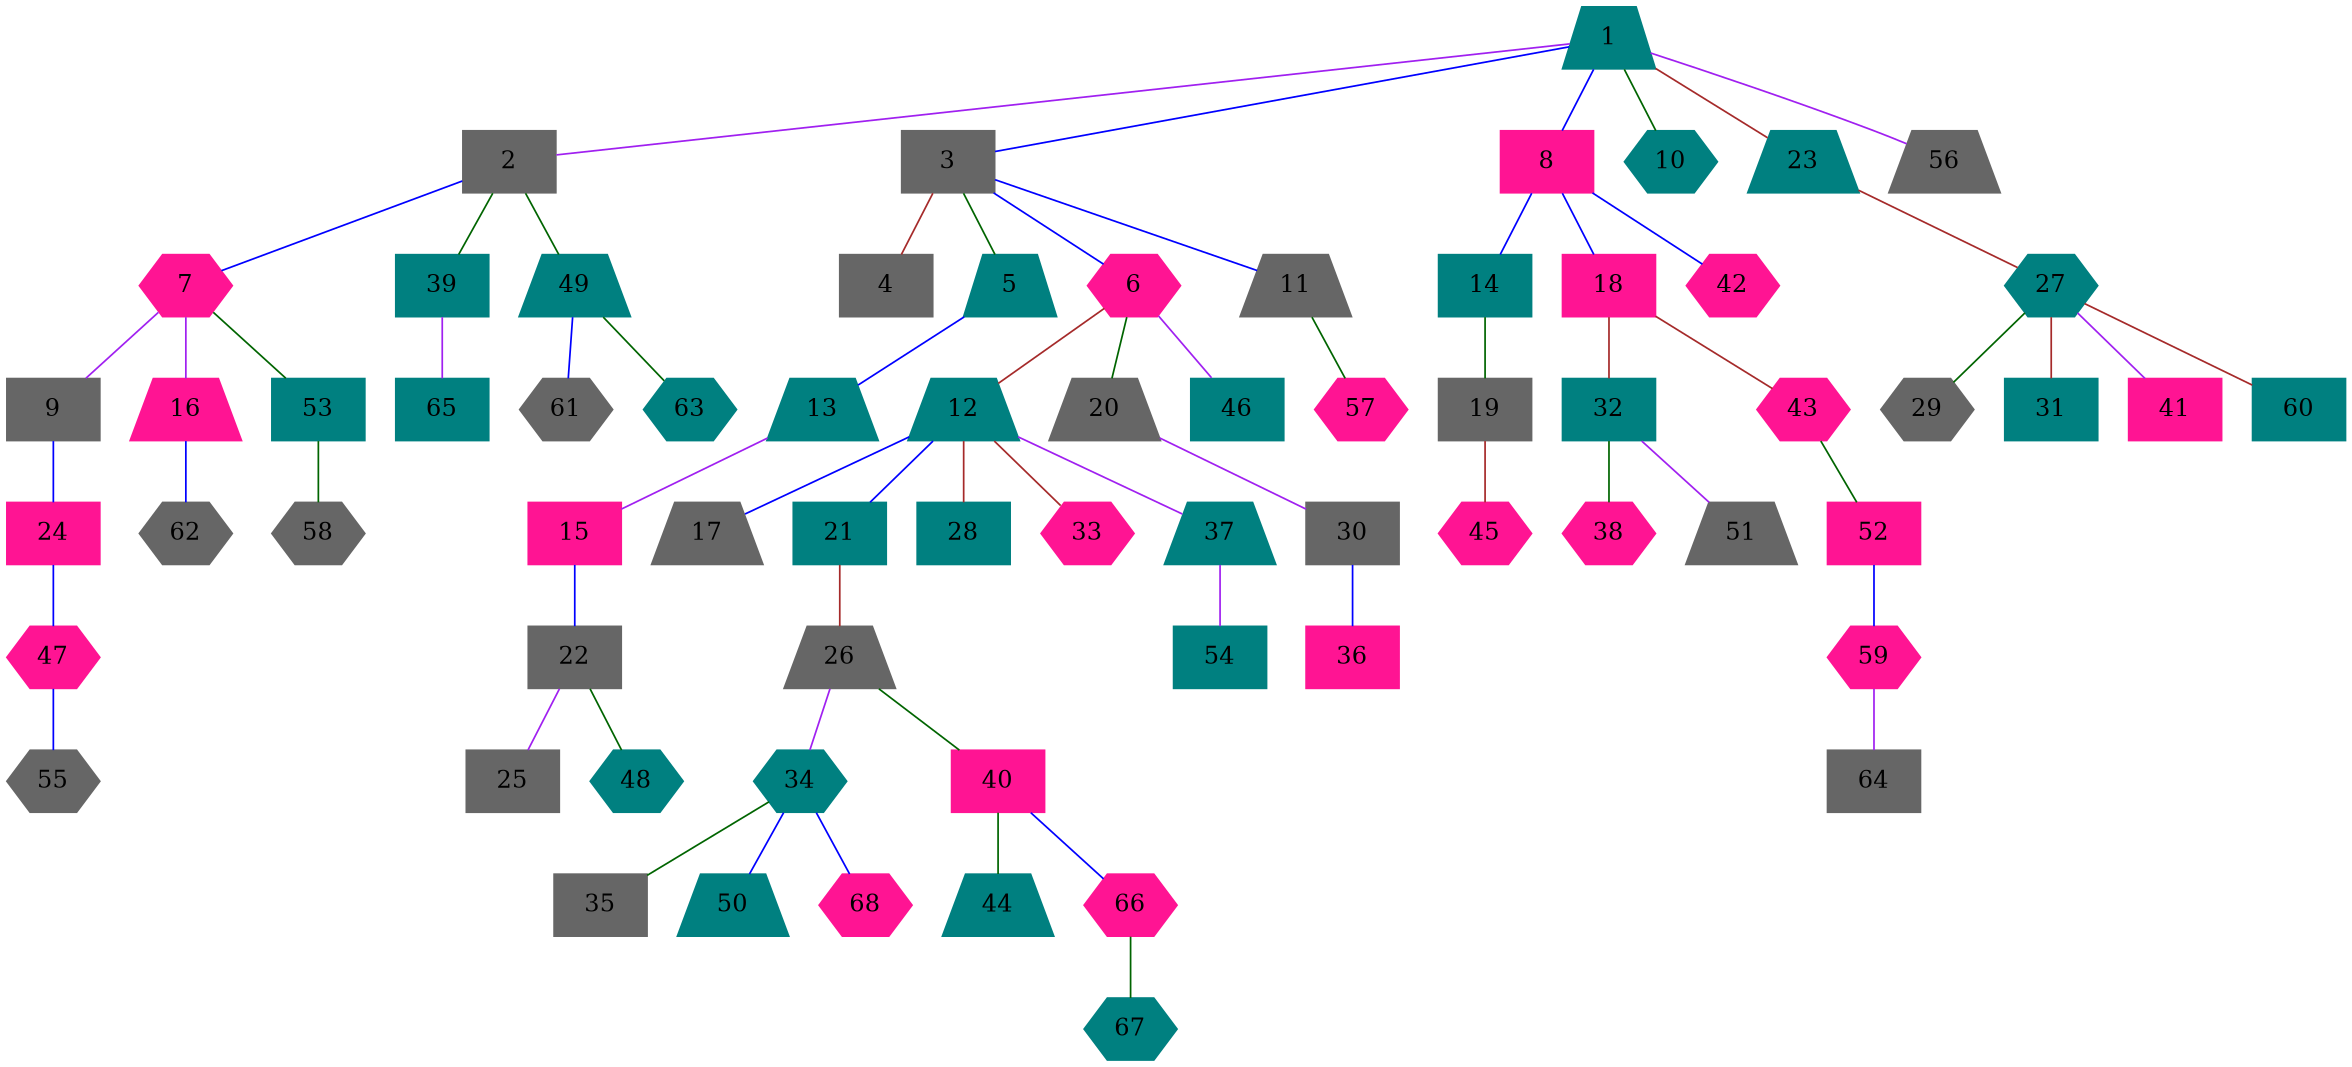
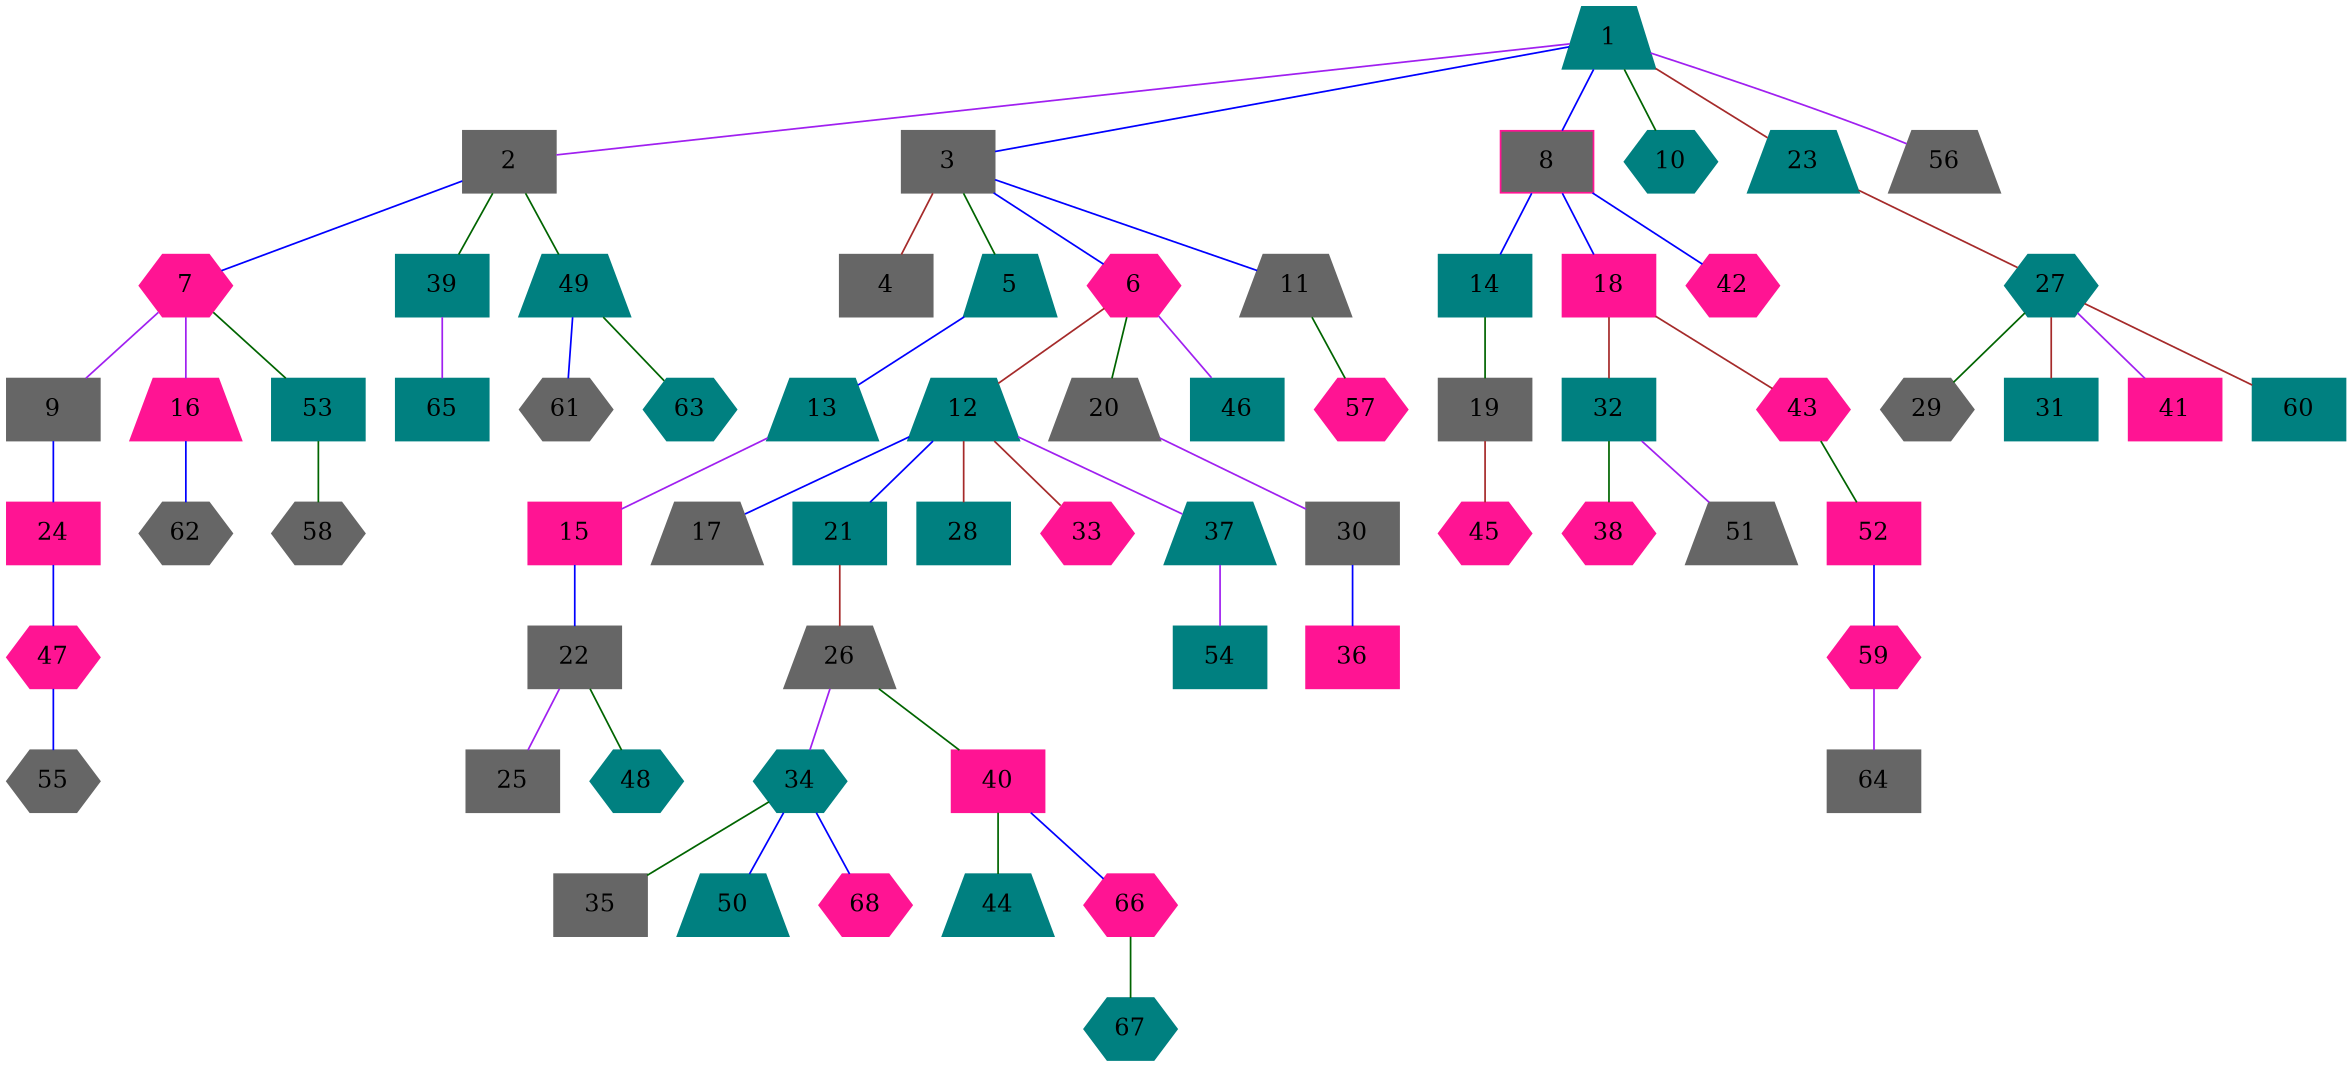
  graph {
    node [color=teal shape=box style=filled]
    edge [color=blue weight=1.0]
    1 [shape=trapezium]
    2 [color=gray40]
    3 [color=gray40]
-   8 [color=deeppink]
+   8 [color=deeppink fillcolor=gray40]
    10 [shape=hexagon]
    23 [shape=trapezium]
    56 [color=gray40 shape=trapezium]
    7 [color=deeppink shape=hexagon]
    39
    49 [shape=trapezium]
    4 [color=gray40]
    5 [shape=trapezium]
    6 [color=deeppink shape=hexagon]
    11 [color=gray40 shape=trapezium]
    14
    18 [color=deeppink]
    42 [color=deeppink shape=hexagon]
    27 [shape=hexagon]
    9 [color=gray40]
    16 [color=deeppink shape=trapezium]
    53
    65
    61 [color=gray40 shape=hexagon]
    63 [shape=hexagon]
    13 [shape=trapezium]
    12 [shape=trapezium]
    20 [color=gray40 shape=trapezium]
    46
    57 [color=deeppink shape=hexagon]
    15 [color=deeppink]
    17 [color=gray40 shape=trapezium]
    21
    28
    33 [color=deeppink shape=hexagon]
    37 [shape=trapezium]
    30 [color=gray40]
    24 [color=deeppink]
    62 [color=gray40 shape=hexagon]
    58 [color=gray40 shape=hexagon]
    19 [color=gray40]
    32
    43 [color=deeppink shape=hexagon]
    47 [color=deeppink shape=hexagon]
    26 [color=gray40 shape=trapezium]
    54
    22 [color=gray40]
    45 [color=deeppink shape=hexagon]
    25 [color=gray40]
    48 [shape=hexagon]
    38 [color=deeppink shape=hexagon]
    51 [color=gray40 shape=trapezium]
    52 [color=deeppink]
    36 [color=deeppink]
    34 [shape=hexagon]
    40 [color=deeppink]
    29 [color=gray40 shape=hexagon]
    31
    41 [color=deeppink]
    60
    55 [color=gray40 shape=hexagon]
    35 [color=gray40]
    50 [shape=trapezium]
    68 [color=deeppink shape=hexagon]
    44 [shape=trapezium]
    66 [color=deeppink shape=hexagon]
    67 [shape=hexagon]
    59 [color=deeppink shape=hexagon]
    64 [color=gray40]
    1 -- 2 [color=purple]
    1 -- 3
    1 -- 8
    1 -- 10 [color=darkgreen]
    1 -- 23 [color=brown]
    1 -- 56 [color=purple]
    2 -- 7
    2 -- 39 [color=darkgreen]
    2 -- 49 [color=darkgreen]
    3 -- 4 [color=brown weight=4.0]
    3 -- 5 [color=darkgreen]
    3 -- 6
    3 -- 11
    8 -- 14
    8 -- 18
    8 -- 42
    23 -- 27 [color=brown]
    7 -- 9 [color=purple weight=2.0]
    7 -- 16 [color=purple]
    7 -- 53 [color=darkgreen]
    39 -- 65 [color=purple]
    49 -- 61
    49 -- 63 [color=darkgreen]
    5 -- 13
    6 -- 12 [color=brown]
    6 -- 20 [color=darkgreen]
    6 -- 46 [color=purple]
    11 -- 57 [color=darkgreen]
    14 -- 19 [color=darkgreen]
    18 -- 32 [color=brown]
    18 -- 43 [color=brown]
    27 -- 29 [color=darkgreen]
    27 -- 31 [color=brown]
    27 -- 41 [color=purple]
    27 -- 60 [color=brown]
    9 -- 24
    16 -- 62
    53 -- 58 [color=darkgreen]
    13 -- 15 [color=purple]
    12 -- 17
    12 -- 21
    12 -- 28 [color=brown weight=2.0]
    12 -- 33 [color=brown]
    12 -- 37 [color=purple]
    20 -- 30 [color=purple weight=2.0]
    15 -- 22 [weight=3.0]
    21 -- 26 [color=brown weight=2.0]
    37 -- 54 [color=purple]
    30 -- 36
    24 -- 47
    19 -- 45 [color=brown]
    32 -- 38 [color=darkgreen weight=3.0]
    32 -- 51 [color=purple]
    43 -- 52 [color=darkgreen weight=2.0]
    47 -- 55
    26 -- 34 [color=purple]
    26 -- 40 [color=darkgreen]
    22 -- 25 [color=purple]
    22 -- 48 [color=darkgreen]
    52 -- 59
    34 -- 35 [color=darkgreen]
    34 -- 50
    34 -- 68
    40 -- 44 [color=darkgreen weight=2.0]
    40 -- 66
    66 -- 67 [color=darkgreen]
    59 -- 64 [color=purple weight=2.0]
  }
